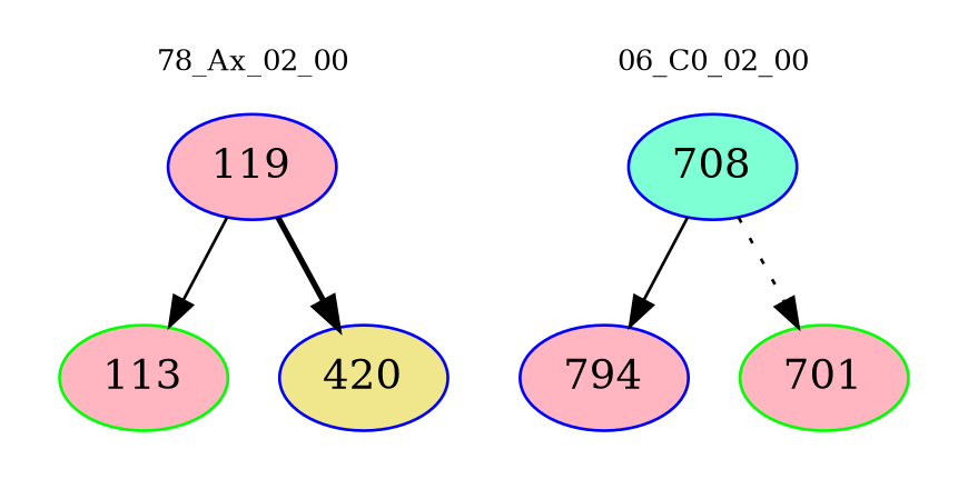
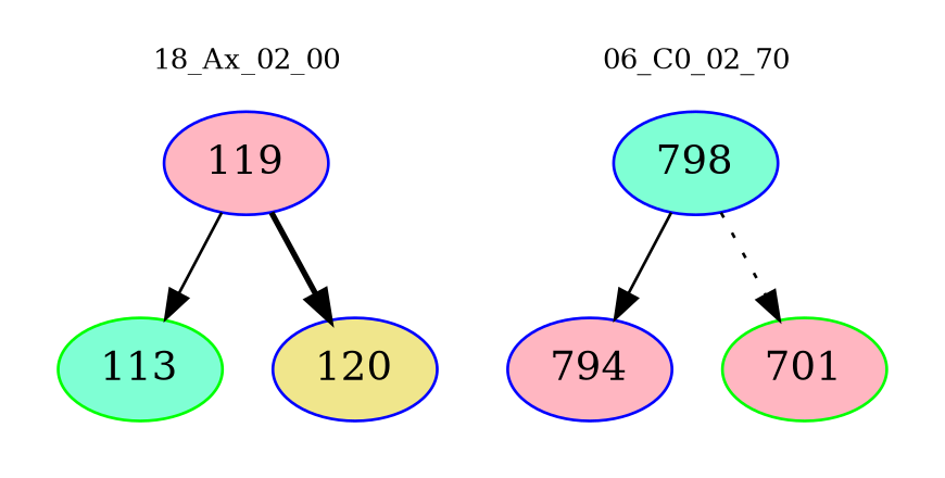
  digraph {
    node [color=blue fillcolor=lightpink style=filled]
    edge [color=black style=solid]
    n1 [label=119]
-   n2 [color=green label=113]
-   n3 [fillcolor=khaki label=420]
-   n4 [fillcolor=aquamarine label=708]
+   n2 [color=green fillcolor=aquamarine label=113]
+   n3 [fillcolor=khaki label=120]
+   n4 [fillcolor=aquamarine label=798]
    n5 [label=794]
    n6 [color=green label=701]
    subgraph cluster_1 {
      color=white
      fontsize=10
-     label="78_Ax_02_00"
+     label="18_Ax_02_00"
      n1
      n2
      n3
    }
    subgraph cluster_2 {
      color=white
      fontsize=10
-     label="06_C0_02_00"
+     label="06_C0_02_70"
      n4
      n5
      n6
    }
    n1 -> n2
    n1 -> n3 [style=bold]
    n4 -> n5
    n4 -> n6 [style=dotted]
  }
